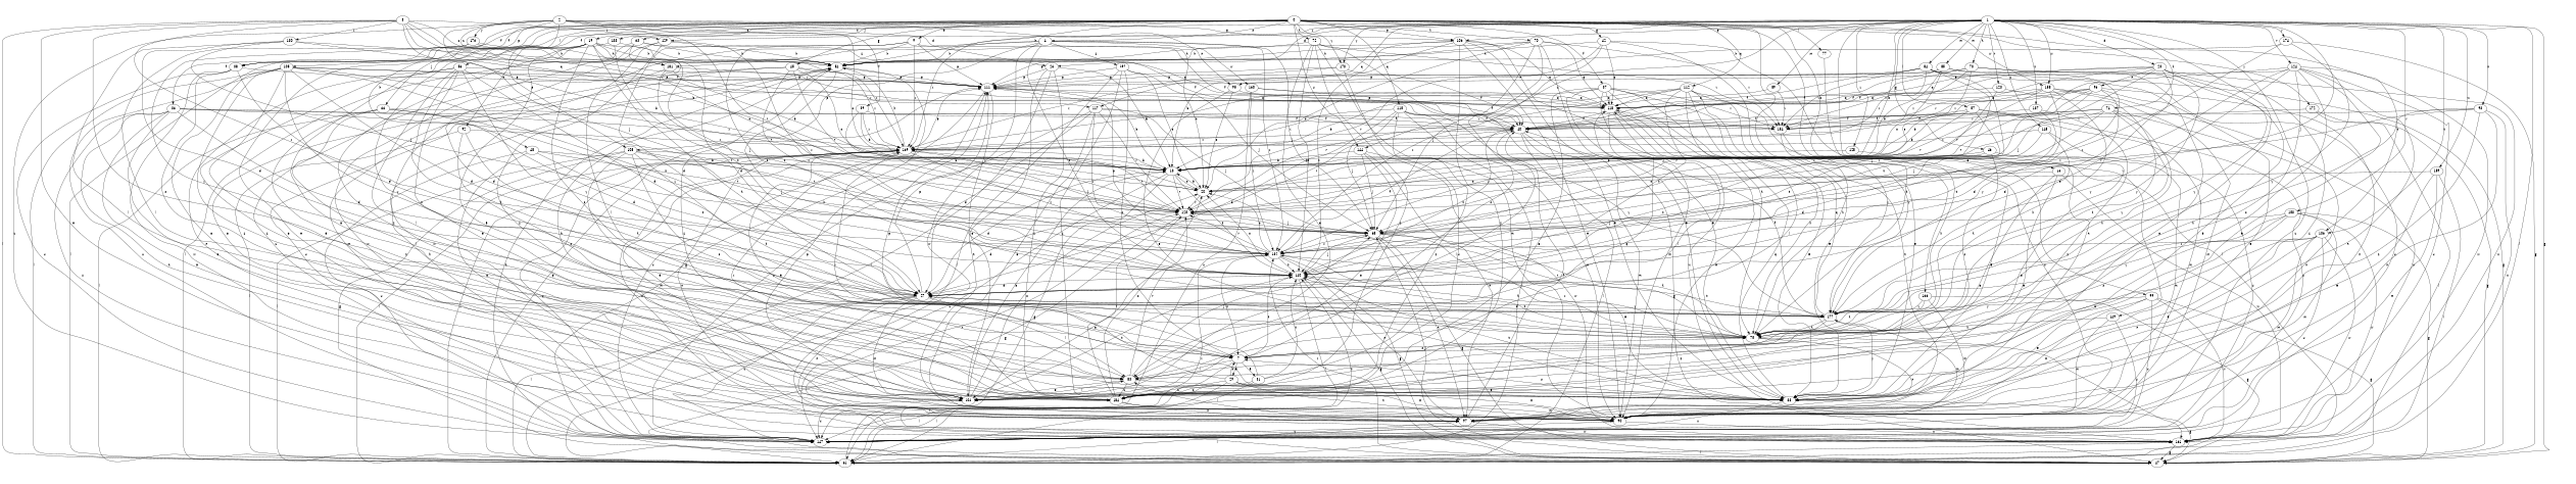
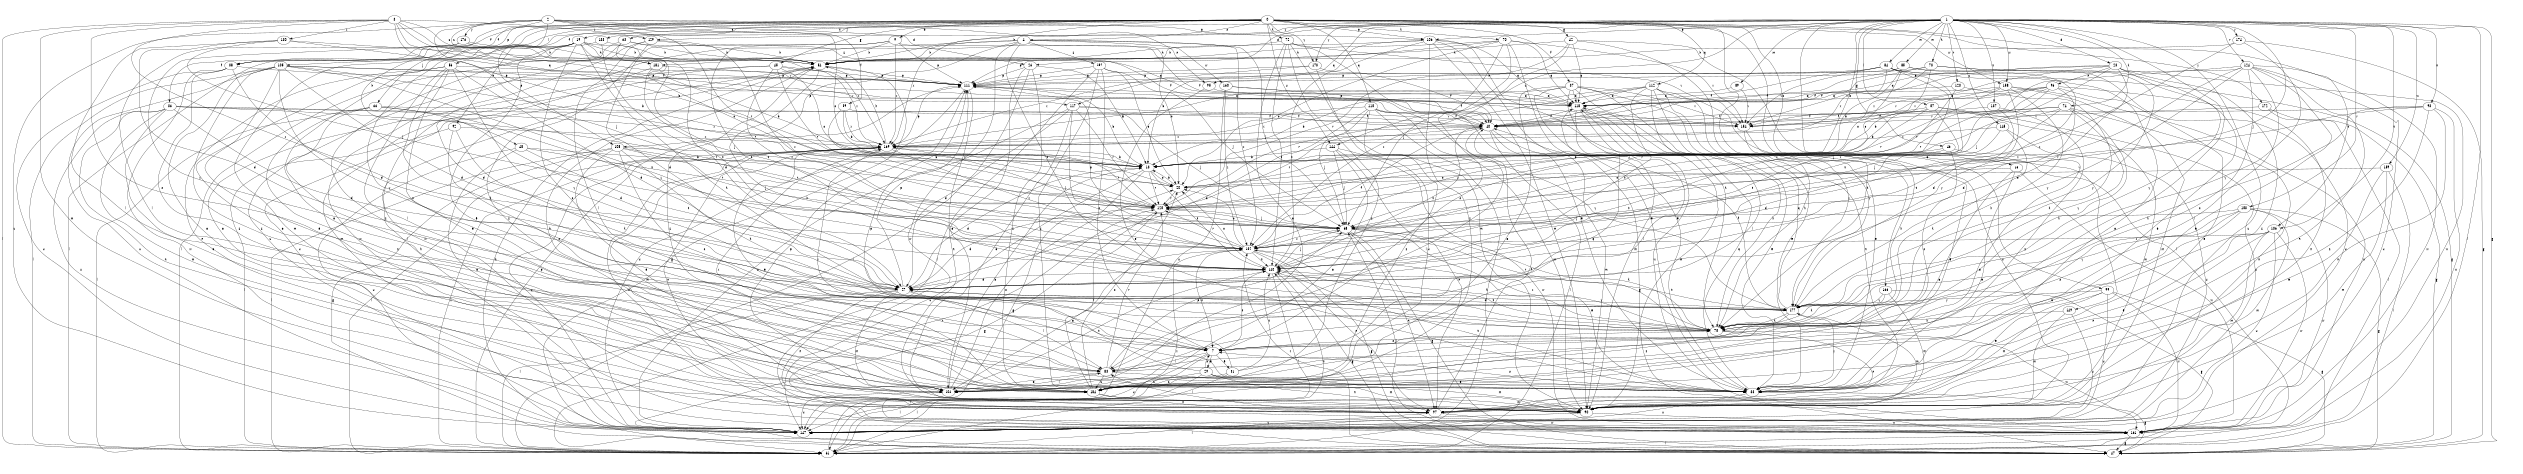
  strict digraph {
    fontname=Lato
    node [fontname=Lato]
    edge [fontname=Lato]
    0
    4
    9
    16
    19
    36
    37
    38
    42
    45
    48
    56
    63
    66
    70
    72
-   77
    92
    99
    105
    106
    112
    115
    133
    136
    144
    158
    166
    169
    172
    173
    54
    68
    147
    20
    108
    181
    132
    140
    160
    161
    182
    40
    27
    111
    33
    104
    61
    7
    90
    75
    118
    184
    125
    97
    154
    177
    13
    83
    47
    1
    23
    26
    46
    57
    73
    74
    84
    85
    89
    93
    117
    123
    124
-   128
    129
    137
    145
    149
    153
    159
    174
    96
    95
    2
    39
    176
    3
    130
    29
    31
    0 -> 4 [label=a]
    0 -> 9 [label=b]
    0 -> 16 [label=c]
    0 -> 19 [label=c]
    0 -> 36 [label=f]
    0 -> 37 [label=f]
    0 -> 38 [label=f]
    0 -> 42 [label=g]
    0 -> 45 [label=g]
    0 -> 48 [label=h]
    0 -> 56 [label=i]
    0 -> 63 [label=j]
    0 -> 66 [label=j]
    0 -> 70 [label=k]
    0 -> 72 [label=k]
-   0 -> 77 [label=l]
    0 -> 92 [label=n]
    0 -> 99 [label=o]
    0 -> 105 [label=p]
    0 -> 106 [label=p]
    0 -> 112 [label=q]
    0 -> 115 [label=q]
    0 -> 133 [label=t]
    0 -> 136 [label=t]
    0 -> 144 [label=u]
    0 -> 158 [label=w]
    0 -> 166 [label=x]
    0 -> 169 [label=x]
    0 -> 172 [label=y]
    0 -> 173 [label=y]
    4 -> 54 [label=h]
    4 -> 68 [label=j]
    4 -> 147 [label=u]
    4 -> 20 [label=c]
    4 -> 108 [label=p]
    4 -> 181 [label=z]
    4 -> 132 [label=s]
    4 -> 140 [label=t]
    4 -> 160 [label=w]
    4 -> 161 [label=w]
    4 -> 182 [label=z]
    9 -> 169 [label=x]
    9 -> 54 [label=h]
    9 -> 140 [label=t]
    9 -> 40 [label=f]
    9 -> 27 [label=d]
    9 -> 111 [label=p]
    16 -> 20 [label=c]
    16 -> 161 [label=w]
    16 -> 33 [label=e]
    16 -> 104 [label=o]
    19 -> 169 [label=x]
    19 -> 54 [label=h]
    19 -> 140 [label=t]
    19 -> 33 [label=e]
    19 -> 104 [label=o]
    19 -> 61 [label=i]
    19 -> 7 [label=a]
    19 -> 90 [label=m]
    19 -> 75 [label=k]
    19 -> 118 [label=q]
    19 -> 184 [label=z]
    36 -> 169 [label=x]
    36 -> 147 [label=u]
    36 -> 40 [label=f]
    36 -> 27 [label=d]
    36 -> 104 [label=o]
    36 -> 90 [label=m]
    36 -> 125 [label=r]
    36 -> 97 [label=n]
    37 -> 169 [label=x]
    37 -> 161 [label=w]
    37 -> 33 [label=e]
    37 -> 104 [label=o]
    37 -> 90 [label=m]
    37 -> 118 [label=q]
    37 -> 97 [label=n]
    37 -> 154 [label=v]
    37 -> 177 [label=y]
    38 -> 147 [label=u]
    38 -> 161 [label=w]
    38 -> 27 [label=d]
    38 -> 111 [label=p]
    38 -> 184 [label=z]
    42 -> 54 [label=h]
    42 -> 132 [label=s]
    42 -> 61 [label=i]
    42 -> 75 [label=k]
    42 -> 118 [label=q]
    42 -> 125 [label=r]
    45 -> 169 [label=x]
    45 -> 20 [label=c]
    45 -> 132 [label=s]
    45 -> 111 [label=p]
    45 -> 104 [label=o]
    45 -> 90 [label=m]
    45 -> 125 [label=r]
    48 -> 147 [label=u]
    48 -> 140 [label=t]
    48 -> 104 [label=o]
    48 -> 125 [label=r]
    48 -> 13 [label=b]
    56 -> 27 [label=d]
    56 -> 111 [label=p]
    56 -> 33 [label=e]
    56 -> 104 [label=o]
    56 -> 75 [label=k]
    56 -> 97 [label=n]
    56 -> 177 [label=y]
    56 -> 83 [label=l]
    63 -> 54 [label=h]
    63 -> 161 [label=w]
    63 -> 40 [label=f]
    63 -> 27 [label=d]
    63 -> 61 [label=i]
    66 -> 132 [label=s]
    66 -> 40 [label=f]
    66 -> 27 [label=d]
    66 -> 61 [label=i]
    66 -> 184 [label=z]
    66 -> 83 [label=l]
    70 -> 54 [label=h]
    70 -> 68 [label=j]
    70 -> 20 [label=c]
    70 -> 111 [label=p]
    70 -> 33 [label=e]
    70 -> 7 [label=a]
    70 -> 118 [label=q]
    70 -> 154 [label=v]
    72 -> 54 [label=h]
    72 -> 140 [label=t]
    72 -> 33 [label=e]
    72 -> 104 [label=o]
    72 -> 90 [label=m]
    72 -> 184 [label=z]
    72 -> 154 [label=v]
-   77 -> 97 [label=n]
    92 -> 169 [label=x]
    92 -> 61 [label=i]
    92 -> 7 [label=a]
    92 -> 75 [label=k]
    99 -> 147 [label=u]
    99 -> 161 [label=w]
    99 -> 33 [label=e]
    99 -> 90 [label=m]
    99 -> 177 [label=y]
    99 -> 47 [label=g]
    105 -> 147 [label=u]
    105 -> 140 [label=t]
    105 -> 27 [label=d]
    105 -> 111 [label=p]
    105 -> 33 [label=e]
    105 -> 104 [label=o]
    105 -> 61 [label=i]
    105 -> 184 [label=z]
    105 -> 125 [label=r]
    105 -> 154 [label=v]
    105 -> 177 [label=y]
    106 -> 54 [label=h]
    106 -> 140 [label=t]
    106 -> 33 [label=e]
    106 -> 90 [label=m]
    106 -> 75 [label=k]
    106 -> 118 [label=q]
    106 -> 184 [label=z]
    106 -> 13 [label=b]
    112 -> 147 [label=u]
    112 -> 140 [label=t]
    112 -> 33 [label=e]
    112 -> 75 [label=k]
    112 -> 118 [label=q]
    112 -> 125 [label=r]
    112 -> 177 [label=y]
    112 -> 13 [label=b]
    112 -> 83 [label=l]
    115 -> 169 [label=x]
    115 -> 68 [label=j]
    115 -> 40 [label=f]
    115 -> 27 [label=d]
    115 -> 61 [label=i]
    115 -> 90 [label=m]
    115 -> 184 [label=z]
    115 -> 177 [label=y]
    133 -> 54 [label=h]
    133 -> 140 [label=t]
    133 -> 7 [label=a]
    136 -> 147 [label=u]
    136 -> 132 [label=s]
    136 -> 161 [label=w]
    136 -> 33 [label=e]
    136 -> 90 [label=m]
    136 -> 97 [label=n]
    144 -> 68 [label=j]
    144 -> 161 [label=w]
    144 -> 104 [label=o]
    144 -> 97 [label=n]
    144 -> 13 [label=b]
    158 -> 161 [label=w]
    158 -> 27 [label=d]
    158 -> 90 [label=m]
    158 -> 75 [label=k]
    158 -> 118 [label=q]
    158 -> 125 [label=r]
    158 -> 154 [label=v]
    166 -> 90 [label=m]
    166 -> 75 [label=k]
    166 -> 177 [label=y]
    166 -> 47 [label=g]
    169 -> 54 [label=h]
    169 -> 68 [label=j]
    169 -> 147 [label=u]
    169 -> 132 [label=s]
    169 -> 161 [label=w]
    169 -> 111 [label=p]
    169 -> 33 [label=e]
    169 -> 61 [label=i]
    169 -> 90 [label=m]
    169 -> 125 [label=r]
    169 -> 97 [label=n]
    169 -> 13 [label=b]
    172 -> 61 [label=i]
    172 -> 154 [label=v]
    172 -> 47 [label=g]
    173 -> 169 [label=x]
    173 -> 147 [label=u]
    173 -> 40 [label=f]
    173 -> 111 [label=p]
    54 -> 147 [label=u]
    54 -> 111 [label=p]
    54 -> 75 [label=k]
    54 -> 184 [label=z]
    54 -> 47 [label=g]
    68 -> 132 [label=s]
    68 -> 33 [label=e]
    68 -> 75 [label=k]
    68 -> 97 [label=n]
    68 -> 47 [label=g]
    147 -> 54 [label=h]
    20 -> 125 [label=r]
    20 -> 13 [label=b]
    108 -> 68 [label=j]
    108 -> 33 [label=e]
    108 -> 61 [label=i]
    108 -> 7 [label=a]
    108 -> 75 [label=k]
    108 -> 125 [label=r]
    108 -> 13 [label=b]
    108 -> 47 [label=g]
    181 -> 68 [label=j]
    181 -> 27 [label=d]
    181 -> 111 [label=p]
    181 -> 13 [label=b]
    132 -> 20 [label=c]
    132 -> 140 [label=t]
    132 -> 40 [label=f]
    132 -> 111 [label=p]
    132 -> 104 [label=o]
    132 -> 7 [label=a]
    132 -> 75 [label=k]
    132 -> 125 [label=r]
    132 -> 97 [label=n]
    132 -> 47 [label=g]
    140 -> 68 [label=j]
    140 -> 20 [label=c]
    140 -> 27 [label=d]
    140 -> 61 [label=i]
    140 -> 47 [label=g]
    160 -> 147 [label=u]
    160 -> 132 [label=s]
    160 -> 40 [label=f]
    160 -> 118 [label=q]
    161 -> 61 [label=i]
    161 -> 125 [label=r]
    161 -> 47 [label=g]
    182 -> 68 [label=j]
    182 -> 20 [label=c]
    182 -> 111 [label=p]
    182 -> 61 [label=i]
    182 -> 7 [label=a]
    182 -> 184 [label=z]
    40 -> 169 [label=x]
    40 -> 140 [label=t]
    40 -> 61 [label=i]
    40 -> 90 [label=m]
    40 -> 125 [label=r]
    40 -> 83 [label=l]
    40 -> 47 [label=g]
    27 -> 111 [label=p]
    27 -> 61 [label=i]
    27 -> 90 [label=m]
    27 -> 97 [label=n]
    27 -> 177 [label=y]
    27 -> 83 [label=l]
    111 -> 147 [label=u]
    111 -> 118 [label=q]
    111 -> 97 [label=n]
    111 -> 13 [label=b]
    33 -> 147 [label=u]
    33 -> 140 [label=t]
    33 -> 7 [label=a]
    33 -> 118 [label=q]
    33 -> 177 [label=y]
    33 -> 47 [label=g]
    104 -> 54 [label=h]
    104 -> 147 [label=u]
    104 -> 20 [label=c]
    104 -> 140 [label=t]
    104 -> 13 [label=b]
    104 -> 83 [label=l]
    61 -> 169 [label=x]
    61 -> 132 [label=s]
    61 -> 140 [label=t]
    61 -> 111 [label=p]
-   27 -> 147 [label=u]
+   7 -> 147 [label=u]
    7 -> 140 [label=t]
    7 -> 61 [label=i]
    7 -> 83 [label=l]
    7 -> 29 [label=e]
    7 -> 31 [label=e]
    90 -> 147 [label=u]
    90 -> 161 [label=w]
    90 -> 111 [label=p]
    75 -> 132 [label=s]
    75 -> 140 [label=t]
    75 -> 161 [label=w]
    75 -> 7 [label=a]
    75 -> 125 [label=r]
    75 -> 97 [label=n]
    118 -> 40 [label=f]
    118 -> 111 [label=p]
    118 -> 33 [label=e]
    118 -> 90 [label=m]
    118 -> 75 [label=k]
    118 -> 83 [label=l]
    184 -> 169 [label=x]
    184 -> 20 [label=c]
    184 -> 90 [label=m]
    184 -> 125 [label=r]
    184 -> 97 [label=n]
    125 -> 68 [label=j]
    125 -> 27 [label=d]
    125 -> 47 [label=g]
    97 -> 161 [label=w]
    97 -> 40 [label=f]
    97 -> 61 [label=i]
    97 -> 83 [label=l]
    154 -> 33 [label=e]
    154 -> 75 [label=k]
    177 -> 140 [label=t]
    177 -> 40 [label=f]
    177 -> 27 [label=d]
    177 -> 90 [label=m]
    177 -> 75 [label=k]
    177 -> 118 [label=q]
    177 -> 184 [label=z]
    13 -> 147 [label=u]
    13 -> 20 [label=c]
    13 -> 140 [label=t]
    13 -> 27 [label=d]
    13 -> 125 [label=r]
    13 -> 47 [label=g]
-   83 -> 68 [label=j]
+   83 -> 68 [label=p]
    83 -> 104 [label=o]
    83 -> 90 [label=m]
    83 -> 184 [label=z]
    83 -> 125 [label=r]
    47 -> 54 [label=h]
    47 -> 68 [label=j]
    47 -> 132 [label=s]
    1 -> 38 [label=f]
    1 -> 106 [label=p]
    1 -> 136 [label=t]
    1 -> 144 [label=u]
    1 -> 158 [label=w]
    1 -> 173 [label=y]
    1 -> 54 [label=h]
    1 -> 68 [label=j]
    1 -> 147 [label=u]
    1 -> 61 [label=i]
    1 -> 13 [label=b]
    1 -> 83 [label=l]
    1 -> 47 [label=g]
    1 -> 23 [label=d]
    1 -> 26 [label=d]
    1 -> 46 [label=g]
    1 -> 57 [label=i]
    1 -> 73 [label=k]
    1 -> 74 [label=k]
    1 -> 84 [label=m]
    1 -> 85 [label=m]
    1 -> 89 [label=m]
    1 -> 93 [label=n]
    1 -> 117 [label=q]
    1 -> 123 [label=r]
    1 -> 124 [label=r]
-   1 -> 128 [label=s]
    1 -> 129 [label=s]
    1 -> 137 [label=t]
    1 -> 145 [label=u]
    1 -> 149 [label=v]
    1 -> 153 [label=v]
    1 -> 159 [label=w]
    1 -> 174 [label=y]
    23 -> 169 [label=x]
    23 -> 68 [label=j]
    23 -> 161 [label=w]
    23 -> 40 [label=f]
    23 -> 27 [label=d]
    23 -> 118 [label=q]
    23 -> 184 [label=z]
    23 -> 177 [label=y]
    23 -> 96 [label=n]
    26 -> 111 [label=p]
    26 -> 104 [label=o]
    26 -> 61 [label=i]
    26 -> 184 [label=z]
    26 -> 13 [label=b]
    46 -> 140 [label=t]
    46 -> 104 [label=o]
    46 -> 7 [label=a]
    46 -> 13 [label=b]
    57 -> 147 [label=u]
    57 -> 132 [label=s]
    57 -> 140 [label=t]
    57 -> 40 [label=f]
    57 -> 90 [label=m]
    57 -> 13 [label=b]
    73 -> 20 [label=c]
    73 -> 40 [label=f]
    73 -> 111 [label=p]
    73 -> 33 [label=e]
    73 -> 154 [label=v]
    73 -> 177 [label=y]
    74 -> 68 [label=j]
    74 -> 40 [label=f]
    74 -> 75 [label=k]
    74 -> 125 [label=r]
    74 -> 97 [label=n]
    74 -> 154 [label=v]
    74 -> 177 [label=y]
    84 -> 169 [label=x]
    84 -> 132 [label=s]
    84 -> 140 [label=t]
    84 -> 40 [label=f]
    84 -> 111 [label=p]
    84 -> 104 [label=o]
    84 -> 154 [label=v]
    84 -> 47 [label=g]
    85 -> 147 [label=u]
    85 -> 20 [label=c]
    85 -> 40 [label=f]
    85 -> 177 [label=y]
    85 -> 13 [label=b]
    85 -> 95 [label=n]
    89 -> 118 [label=q]
    89 -> 154 [label=v]
    93 -> 161 [label=w]
    93 -> 40 [label=f]
    93 -> 75 [label=k]
    93 -> 184 [label=z]
    93 -> 125 [label=r]
    93 -> 97 [label=n]
    117 -> 68 [label=j]
    117 -> 147 [label=u]
    117 -> 132 [label=s]
    117 -> 27 [label=d]
    117 -> 104 [label=o]
    117 -> 125 [label=r]
    117 -> 154 [label=v]
    123 -> 68 [label=j]
    123 -> 75 [label=k]
    123 -> 118 [label=q]
    124 -> 147 [label=u]
    124 -> 132 [label=s]
    124 -> 161 [label=w]
    124 -> 111 [label=p]
    124 -> 33 [label=e]
    124 -> 7 [label=a]
    124 -> 125 [label=r]
    124 -> 97 [label=n]
    124 -> 177 [label=y]
    124 -> 83 [label=l]
-   128 -> 90 [label=m]
-   128 -> 13 [label=b]
    129 -> 54 [label=h]
    129 -> 132 [label=s]
    129 -> 161 [label=w]
    129 -> 184 [label=z]
    129 -> 83 [label=l]
    137 -> 140 [label=t]
    137 -> 40 [label=f]
    137 -> 184 [label=z]
    145 -> 169 [label=x]
    145 -> 147 [label=u]
    145 -> 27 [label=d]
    145 -> 75 [label=k]
    149 -> 147 [label=u]
    149 -> 90 [label=m]
    149 -> 75 [label=k]
    153 -> 68 [label=j]
    153 -> 161 [label=w]
    153 -> 104 [label=o]
    153 -> 7 [label=a]
    153 -> 90 [label=m]
    153 -> 177 [label=y]
    153 -> 47 [label=g]
    159 -> 20 [label=c]
    159 -> 33 [label=e]
    159 -> 61 [label=i]
    159 -> 90 [label=m]
    174 -> 54 [label=h]
    174 -> 132 [label=s]
    174 -> 177 [label=y]
    174 -> 47 [label=g]
    96 -> 68 [label=j]
    96 -> 27 [label=d]
    96 -> 33 [label=e]
    96 -> 118 [label=q]
    96 -> 125 [label=r]
    96 -> 97 [label=n]
    96 -> 154 [label=v]
    96 -> 13 [label=b]
-   95 -> 20 [label=c]
    95 -> 33 [label=e]
    95 -> 118 [label=q]
    2 -> 38 [label=f]
    2 -> 106 [label=p]
    2 -> 147 [label=u]
    2 -> 20 [label=c]
    2 -> 108 [label=p]
    2 -> 181 [label=z]
    2 -> 125 [label=r]
    2 -> 13 [label=b]
    2 -> 26 [label=d]
    2 -> 95 [label=n]
    2 -> 39 [label=f]
    2 -> 176 [label=y]
    39 -> 169 [label=x]
    39 -> 40 [label=f]
    39 -> 125 [label=r]
    39 -> 13 [label=b]
    176 -> 54 [label=h]
    176 -> 20 [label=c]
    176 -> 177 [label=y]
    176 -> 83 [label=l]
    3 -> 68 [label=j]
    3 -> 181 [label=z]
    3 -> 132 [label=s]
    3 -> 40 [label=f]
    3 -> 61 [label=i]
    3 -> 7 [label=a]
    3 -> 90 [label=m]
    3 -> 154 [label=v]
    3 -> 117 [label=q]
    3 -> 129 [label=s]
    3 -> 130 [label=s]
    130 -> 54 [label=h]
    130 -> 68 [label=j]
    130 -> 27 [label=d]
    130 -> 13 [label=b]
    130 -> 83 [label=l]
    29 -> 169 [label=x]
    29 -> 33 [label=e]
    29 -> 61 [label=i]
    29 -> 7 [label=a]
    29 -> 90 [label=m]
    29 -> 184 [label=z]
    29 -> 97 [label=n]
    31 -> 140 [label=t]
    31 -> 111 [label=p]
    31 -> 61 [label=i]
    31 -> 118 [label=q]
    31 -> 184 [label=z]
  }
